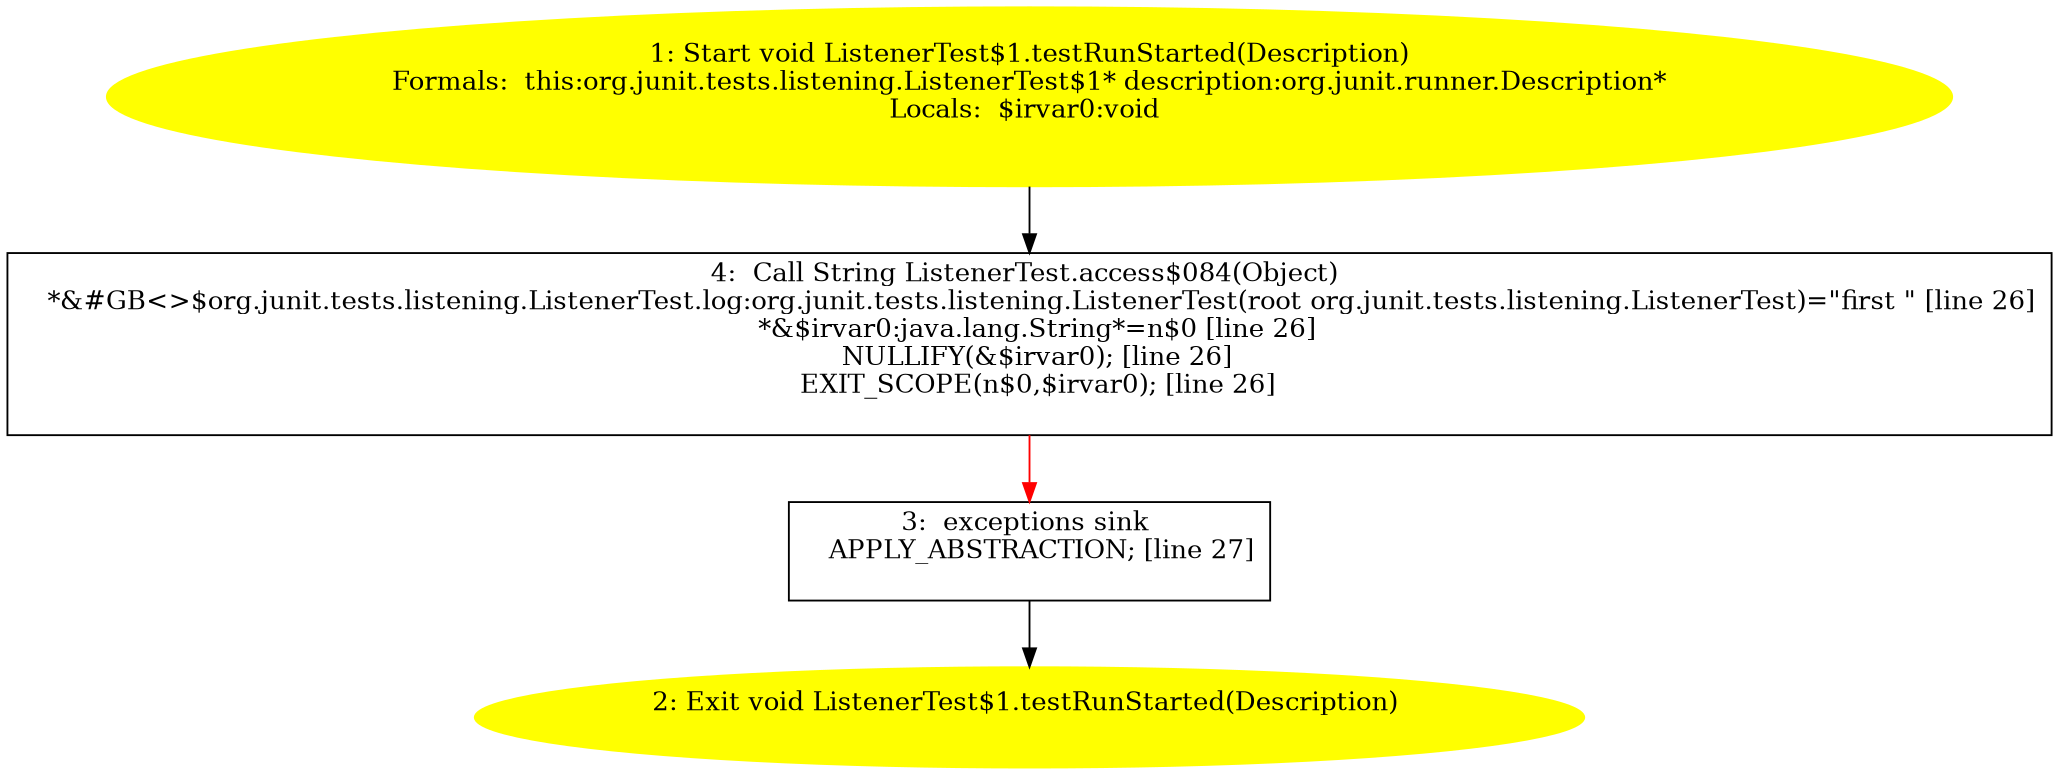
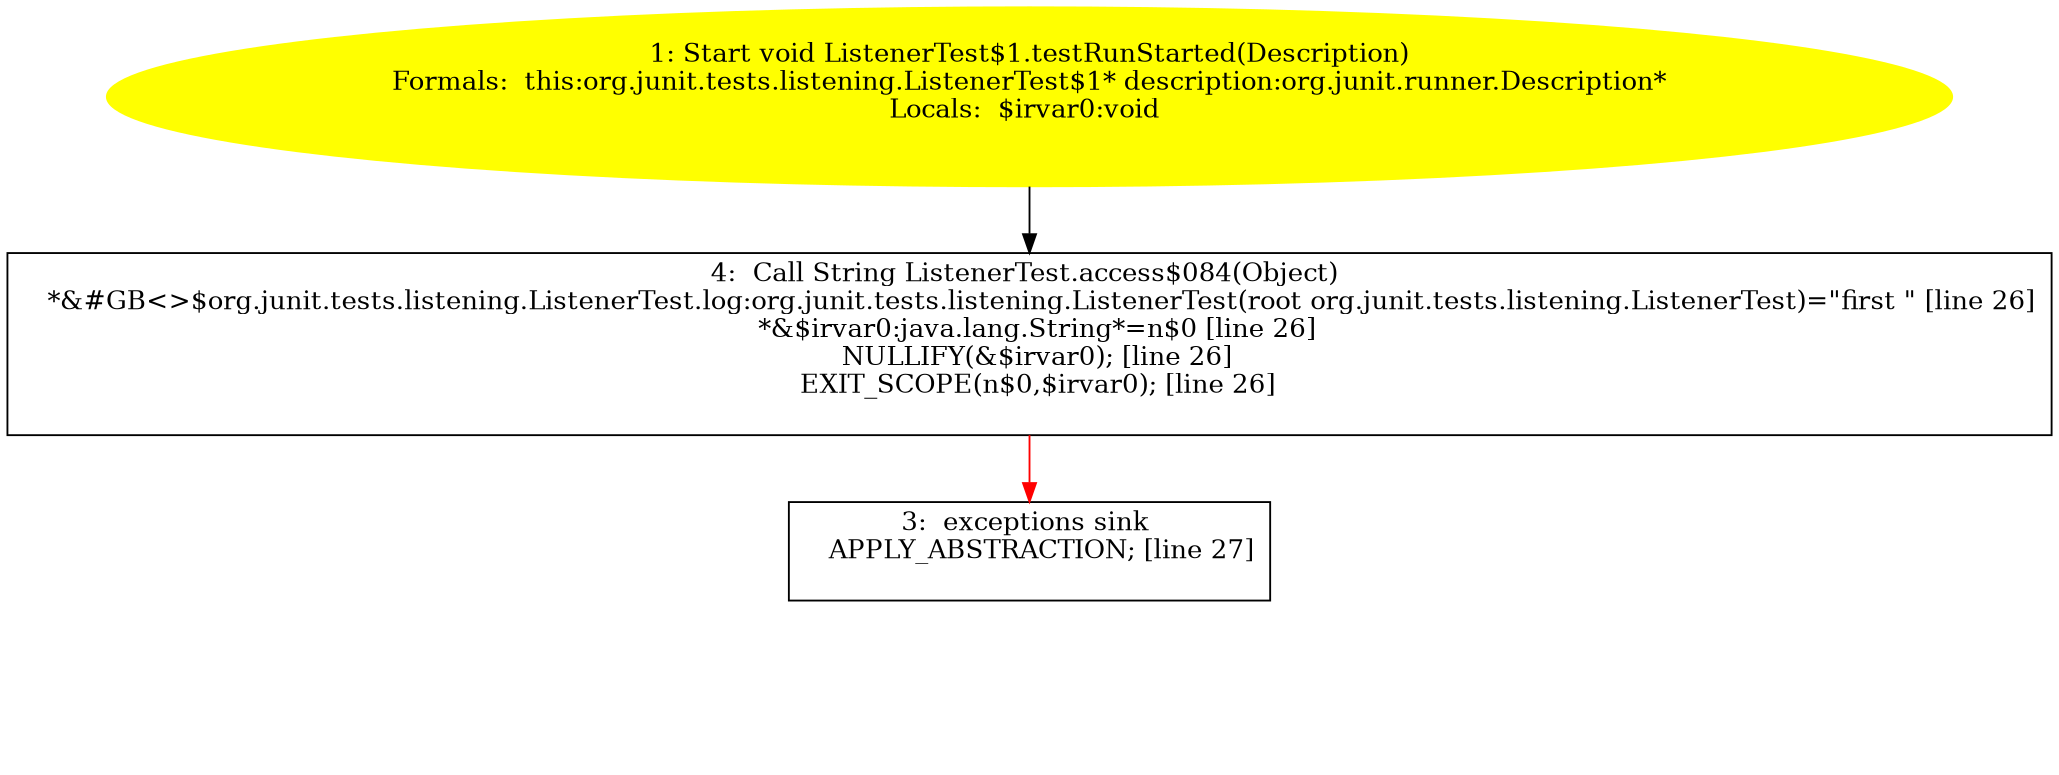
  digraph {
    n1 [color=yellow label="1: Start void ListenerTest$1.testRunStarted(Description)\nFormals:  this:org.junit.tests.listening.ListenerTest$1* description:org.junit.runner.Description*\nLocals:  $irvar0:void \n  " style=filled]
    n2 [label="4:  Call String ListenerTest.access$084(Object) \n   *&#GB<>$org.junit.tests.listening.ListenerTest.log:org.junit.tests.listening.ListenerTest(root org.junit.tests.listening.ListenerTest)=\"first \" [line 26]\n  *&$irvar0:java.lang.String*=n$0 [line 26]\n  NULLIFY(&$irvar0); [line 26]\n  EXIT_SCOPE(n$0,$irvar0); [line 26]\n " shape=box]
    n3 [label="3:  exceptions sink \n   APPLY_ABSTRACTION; [line 27]\n " shape=box]
-   n4 [color=yellow label="2: Exit void ListenerTest$1.testRunStarted(Description) \n  " style=filled]
    n1 -> n2
    n2 -> n3 [color=red]
-   n3 -> n4
  }
